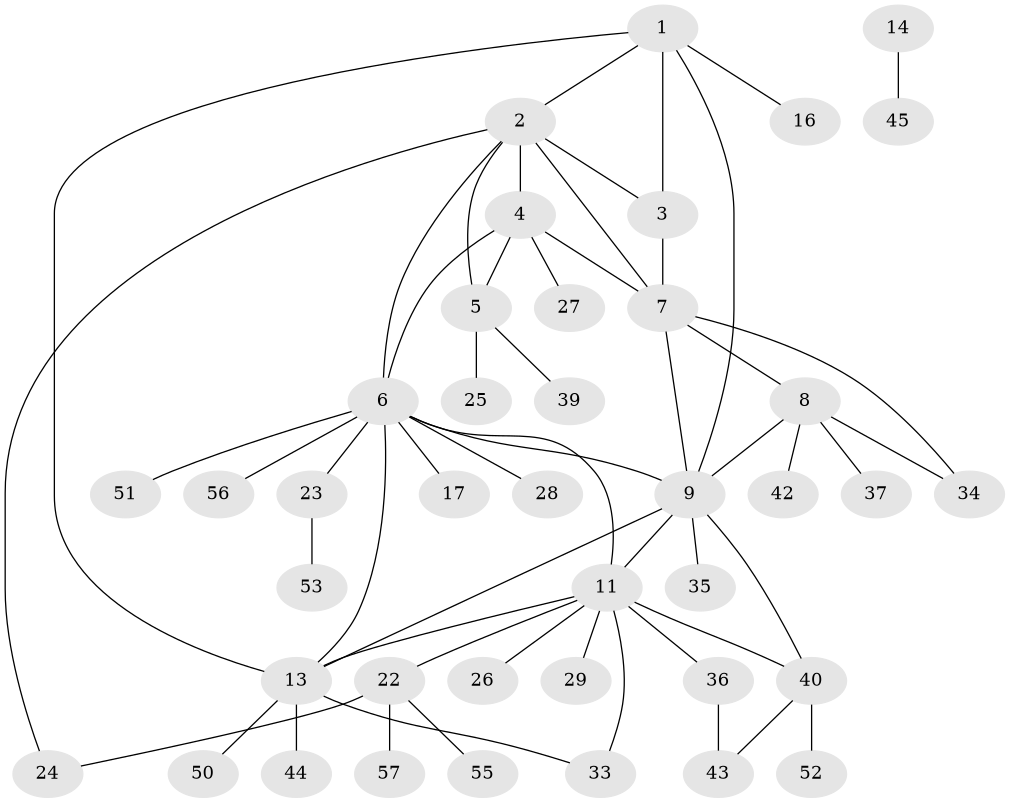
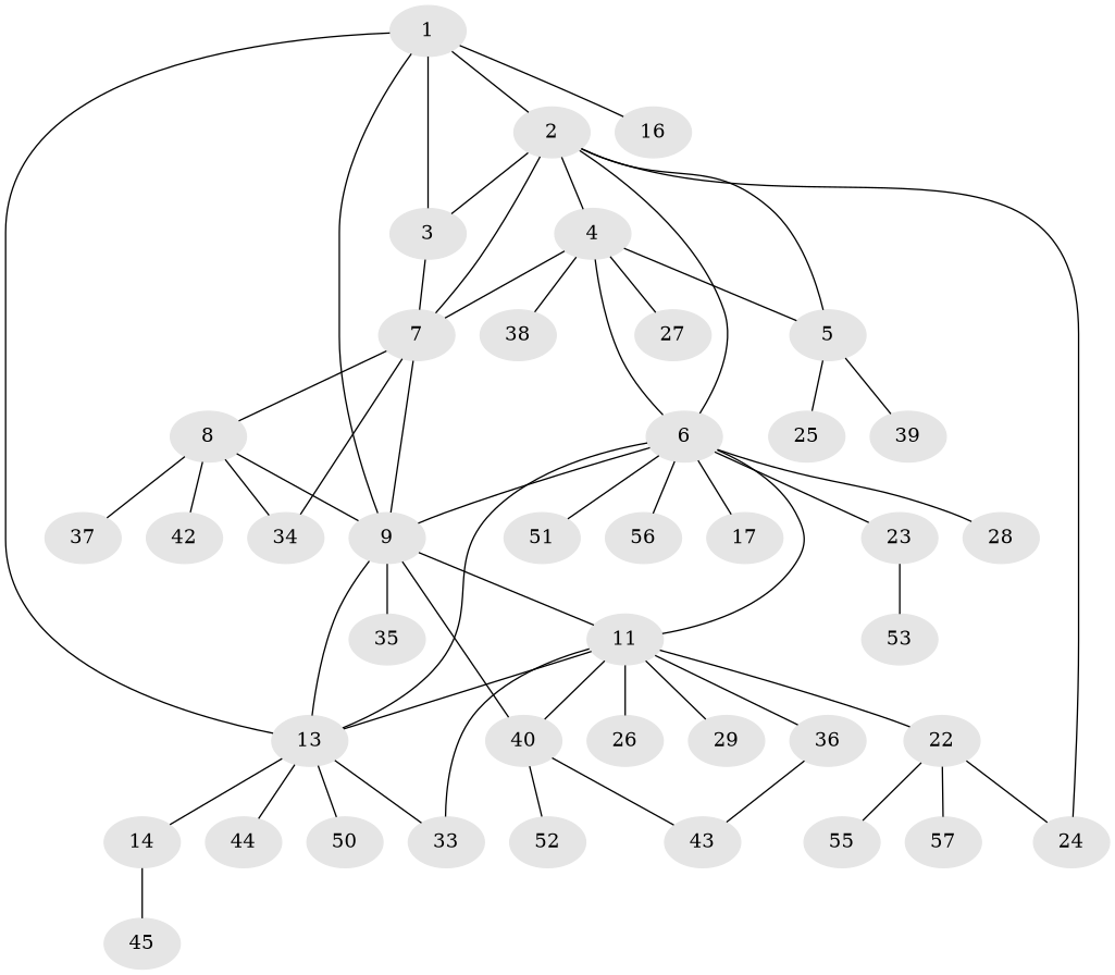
  graph {
    node [color=gray90 style=filled]
    1 [super="+39"]
    2 [super="+18"]
    3 [super="+60"]
    9 [super="+12"]
    13 [super="+15"]
    16
    4 [super="+30"]
    5 [super="+21"]
    6 [super="+10"]
    7 [super="+19"]
    24
    11 [super="+20"]
    35
    40
    33
    14
    44 [super="+48"]
    50
    27
+   38
    25
    n22 [label=39]
    17
    23 [super="+59"]
    28 [super="+58"]
    51
    56
    8 [super="+41"]
    34 [super="+49"]
    22 [super="+31"]
    26
    29
    36 [super="+47"]
    53
    37
    42 [super="+46"]
    43
    52
    55
    57
    45 [super="+54"]
    1 -- 2
    1 -- 3
    1 -- 9
    1 -- 13
    1 -- 16
    2 -- 3
    2 -- 4
    2 -- 5
    2 -- 6
    2 -- 7
    2 -- 24
    3 -- 7
    9 -- 13
    9 -- 11
    9 -- 35
    9 -- 40
    13 -- 33
+   13 -- 14 [weight=2]
    13 -- 44
    13 -- 50
    4 -- 5
    4 -- 6
    4 -- 7
    4 -- 27
+   4 -- 38
    5 -- 25
    5 -- n22
    6 -- 9
    6 -- 13
    6 -- 11
    6 -- 17
    6 -- 23
    6 -- 28
    6 -- 51
    6 -- 56
    7 -- 9
    7 -- 8
    7 -- 34
    11 -- 13
    11 -- 40
    11 -- 33
    11 -- 22
    11 -- 26
    11 -- 29
    11 -- 36
    40 -- 43
    40 -- 52
    14 -- 45
    23 -- 53
    8 -- 9
    8 -- 34
    8 -- 37
    8 -- 42
    22 -- 24
    22 -- 55
    22 -- 57
    36 -- 43
  }
